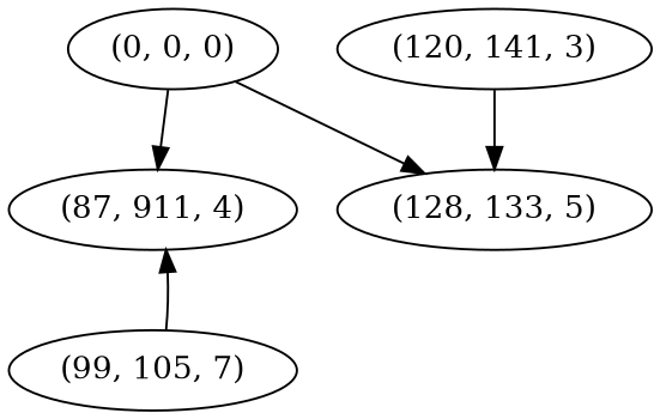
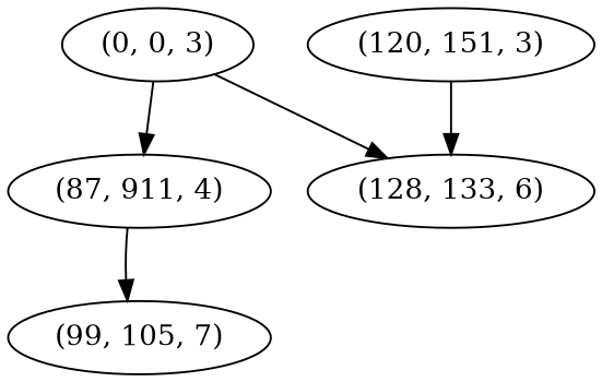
  digraph {
    n1 [label="(87, 911, 4)"]
-   "(0, 0, 0)"
-   "(128, 133, 5)"
+   "(0, 0, 0)" [label="(0, 0, 3)"]
+   "(128, 133, 5)" [label="(128, 133, 6)"]
    "(99, 105, 7)"
-   "(120, 141, 3)"
-   "(99, 105, 7)" -> n1
+   "(120, 141, 3)" [label="(120, 151, 3)"]
+   n1 -> "(99, 105, 7)"
    "(0, 0, 0)" -> n1
    "(0, 0, 0)" -> "(128, 133, 5)"
    "(120, 141, 3)" -> "(128, 133, 5)"
  }
